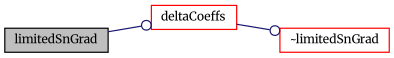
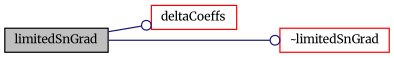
  digraph {
    fontname=Merriweather
    rankdir=LR
    node [color=red fontname=Merriweather fontsize=10 shape=record]
    edge [arrowhead=odot color=midnightblue fontname=Merriweather fontsize=10 labelfontname=FreeSans labelfontsize=10 style=solid]
    n1 [color=black fillcolor=grey75 fontcolor=black height=0.2 label=limitedSnGrad style=filled width=0.4]
    n2 [height=0.2 label=deltaCoeffs width=0.4]
    n3 [height=0.2 label="~limitedSnGrad" width=0.4]
    n1 -> n2
-   n2 -> n3
+   n1 -> n3
  }
